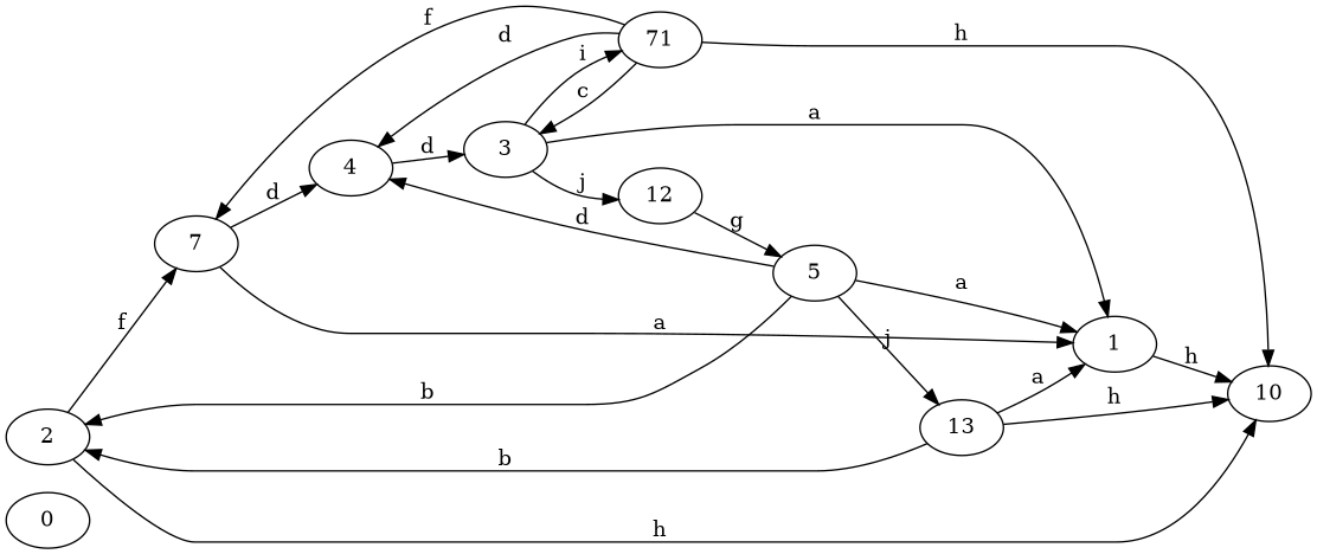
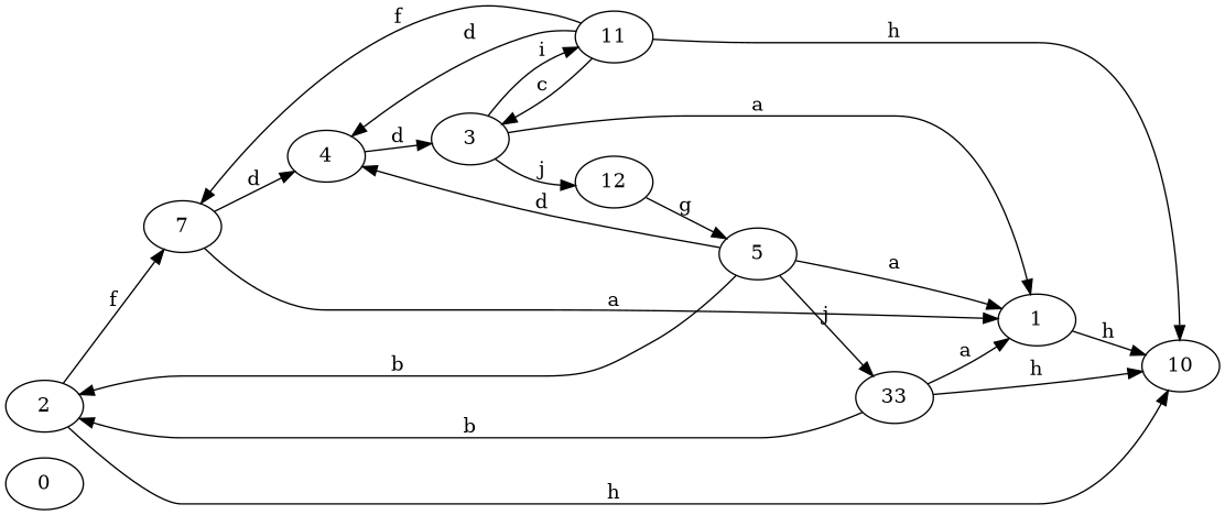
  strict digraph {
    rankdir=LR
    0
    1
    10
    2
    7
    4
    3
-   11 [label=71]
+   11
    12
    n10 [label=5]
-   13
+   13 [label=33]
    1 -> 10 [label=h]
    2 -> 10 [label=h]
    2 -> 7 [label=f]
    7 -> 1 [label=a]
    7 -> 4 [label=d]
    4 -> 3 [label=d]
    3 -> 1 [label=a]
    3 -> 11 [label=i]
    3 -> 12 [label=j]
    11 -> 10 [label=h]
    11 -> 7 [label=f]
    11 -> 4 [label=d]
    11 -> 3 [label=c]
    12 -> n10 [label=g]
    n10 -> 1 [label=a]
    n10 -> 2 [label=b]
    n10 -> 4 [label=d]
    n10 -> 13 [label=j]
    13 -> 1 [label=a]
    13 -> 10 [label=h]
    13 -> 2 [label=b]
  }
